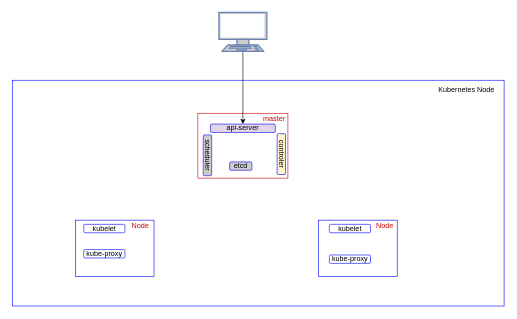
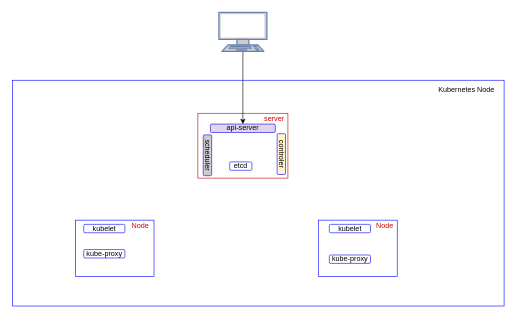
  <mxCell id="0" />
  <mxCell id="1" parent="0" />
  <mxCell id="2" value="" style="rounded=0;whiteSpace=wrap;html=1;strokeColor=#0000FF;" vertex="1" parent="1"><mxGeometry x="20" y="133" width="819" height="376" as="geometry" /></mxCell>
  <mxCell id="3" value="" style="rounded=0;whiteSpace=wrap;html=1;strokeColor=#CC0000;" vertex="1" parent="1"><mxGeometry x="329" y="188" width="150" height="108" as="geometry" /></mxCell>
  <mxCell id="4" value="" style="rounded=0;whiteSpace=wrap;html=1;strokeColor=#0000FF;" vertex="1" parent="1"><mxGeometry x="125" y="366" width="131" height="94" as="geometry" /></mxCell>
  <mxCell id="5" value="" style="rounded=0;whiteSpace=wrap;html=1;strokeColor=#0000FF;" vertex="1" parent="1"><mxGeometry x="530" y="366" width="131" height="94" as="geometry" /></mxCell>
- <mxCell id="6" value="&lt;font color=&quot;#cc0000&quot;&gt;master&lt;/font&gt;" style="text;html=1;align=center;verticalAlign=middle;resizable=0;points=[];autosize=1;strokeColor=none;" vertex="1" parent="1"><mxGeometry x="432" y="188" width="47" height="18" as="geometry" /></mxCell>
+ <mxCell id="6" value="&lt;font color=&quot;#cc0000&quot;&gt;server&lt;/font&gt;" style="text;html=1;align=center;verticalAlign=middle;resizable=0;points=[];autosize=1;strokeColor=none;" vertex="1" parent="1"><mxGeometry x="432" y="188" width="47" height="18" as="geometry" /></mxCell>
  <mxCell id="7" value="&lt;font color=&quot;#cc0000&quot;&gt;Node&lt;/font&gt;" style="text;html=1;align=center;verticalAlign=middle;resizable=0;points=[];autosize=1;strokeColor=none;" vertex="1" parent="1"><mxGeometry x="213" y="366" width="39" height="18" as="geometry" /></mxCell>
  <mxCell id="8" value="&lt;font color=&quot;#cc0000&quot;&gt;Node&lt;/font&gt;" style="text;html=1;align=center;verticalAlign=middle;resizable=0;points=[];autosize=1;strokeColor=none;" vertex="1" parent="1"><mxGeometry x="620" y="366" width="39" height="18" as="geometry" /></mxCell>
  <mxCell id="9" value="api-server" style="rounded=1;whiteSpace=wrap;html=1;strokeColor=#0000FF;fillColor=#e1d5e7;" vertex="1" parent="1"><mxGeometry x="350" y="206" width="108" height="14" as="geometry" /></mxCell>
  <mxCell id="10" style="edgeStyle=orthogonalEdgeStyle;rounded=0;orthogonalLoop=1;jettySize=auto;html=1;" edge="1" parent="1" source="11" target="9"><mxGeometry relative="1" as="geometry" /></mxCell>
  <mxCell id="11" value="" style="fontColor=#0066CC;verticalAlign=top;verticalLabelPosition=bottom;labelPosition=center;align=center;html=1;outlineConnect=0;fillColor=#CCCCCC;strokeColor=#6881B3;gradientColor=none;gradientDirection=north;strokeWidth=2;shape=mxgraph.networks.terminal;" vertex="1" parent="1"><mxGeometry x="364" y="20" width="80" height="65" as="geometry" /></mxCell>
  <mxCell id="12" value="Kubernetes Node" style="text;html=1;align=center;verticalAlign=middle;resizable=0;points=[];autosize=1;strokeColor=none;" vertex="1" parent="1"><mxGeometry x="719" y="140" width="113" height="18" as="geometry" /></mxCell>
  <mxCell id="13" value="scheduler" style="rounded=1;whiteSpace=wrap;html=1;strokeColor=#0000FF;rotation=90;fillColor=#cccccc;" vertex="1" parent="1"><mxGeometry x="311" y="251" width="68" height="14" as="geometry" /></mxCell>
  <mxCell id="14" value="controler" style="rounded=1;whiteSpace=wrap;html=1;strokeColor=#0000FF;rotation=90;fillColor=#fff2cc;" vertex="1" parent="1"><mxGeometry x="434" y="249" width="68" height="14" as="geometry" /></mxCell>
- <mxCell id="15" value="etcd" style="rounded=1;whiteSpace=wrap;html=1;strokeColor=#0000FF;rotation=0;fillColor=#cccccc;" vertex="1" parent="1"><mxGeometry x="382" y="269" width="37" height="14" as="geometry" /></mxCell>
+ <mxCell id="15" value="etcd" style="rounded=1;whiteSpace=wrap;html=1;strokeColor=#0000FF;rotation=0;" vertex="1" parent="1"><mxGeometry x="382" y="269" width="37" height="14" as="geometry" /></mxCell>
  <mxCell id="16" value="kubelet" style="rounded=1;whiteSpace=wrap;html=1;strokeColor=#0000FF;" vertex="1" parent="1"><mxGeometry x="139" y="373" width="68.5" height="14" as="geometry" /></mxCell>
  <mxCell id="17" value="kubelet" style="rounded=1;whiteSpace=wrap;html=1;strokeColor=#0000FF;" vertex="1" parent="1"><mxGeometry x="548" y="373" width="68.5" height="14" as="geometry" /></mxCell>
  <mxCell id="18" value="kube-proxy" style="rounded=1;whiteSpace=wrap;html=1;strokeColor=#0000FF;" vertex="1" parent="1"><mxGeometry x="548" y="424" width="68.5" height="14" as="geometry" /></mxCell>
  <mxCell id="19" value="kube-proxy" style="rounded=1;whiteSpace=wrap;html=1;strokeColor=#0000FF;" vertex="1" parent="1"><mxGeometry x="139" y="415" width="68.5" height="14" as="geometry" /></mxCell>
